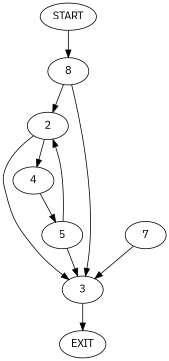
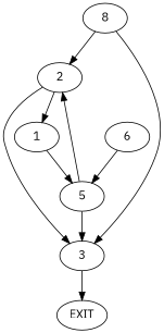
  digraph {
    fontname="IBM Plex Sans"
    node [fontname="IBM Plex Sans"]
    edge [fontname="IBM Plex Sans"]
-   n1 [label=START]
    n2 [label=8]
    2
    3
    n5 [label=EXIT]
-   4
+   4 [label=1]
    5
-   7
-   n1 -> n2
+   6
    n2 -> 2
    n2 -> 3
    2 -> 3
    2 -> 4
    3 -> n5
    4 -> 5
    5 -> 2
    5 -> 3
-   7 -> 3
+   6 -> 5
  }
